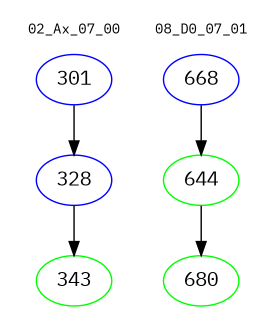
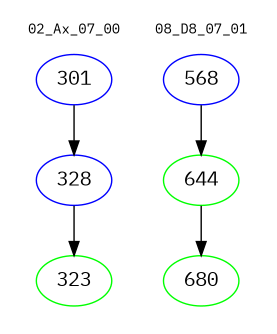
  digraph {
    fontname="IBM Plex Mono"
    node [color=blue fontname="IBM Plex Mono"]
    edge [color=black fontname="IBM Plex Mono"]
    n1 [label=301]
    n2 [label=328]
-   n3 [color=green label=343]
-   n4 [label=668]
+   n3 [color=green label=323]
+   n4 [label=568]
    n5 [color=green label=644]
    n6 [color=green label=680]
    subgraph cluster_1 {
      color=white
      fontsize=10
      label="02_Ax_07_00"
      n1
      n2
      n3
    }
    subgraph cluster_2 {
      color=white
      fontsize=10
-     label="08_D0_07_01"
+     label="08_D8_07_01"
      n4
      n5
      n6
    }
    n1 -> n2
    n2 -> n3
    n4 -> n5
    n5 -> n6
  }
